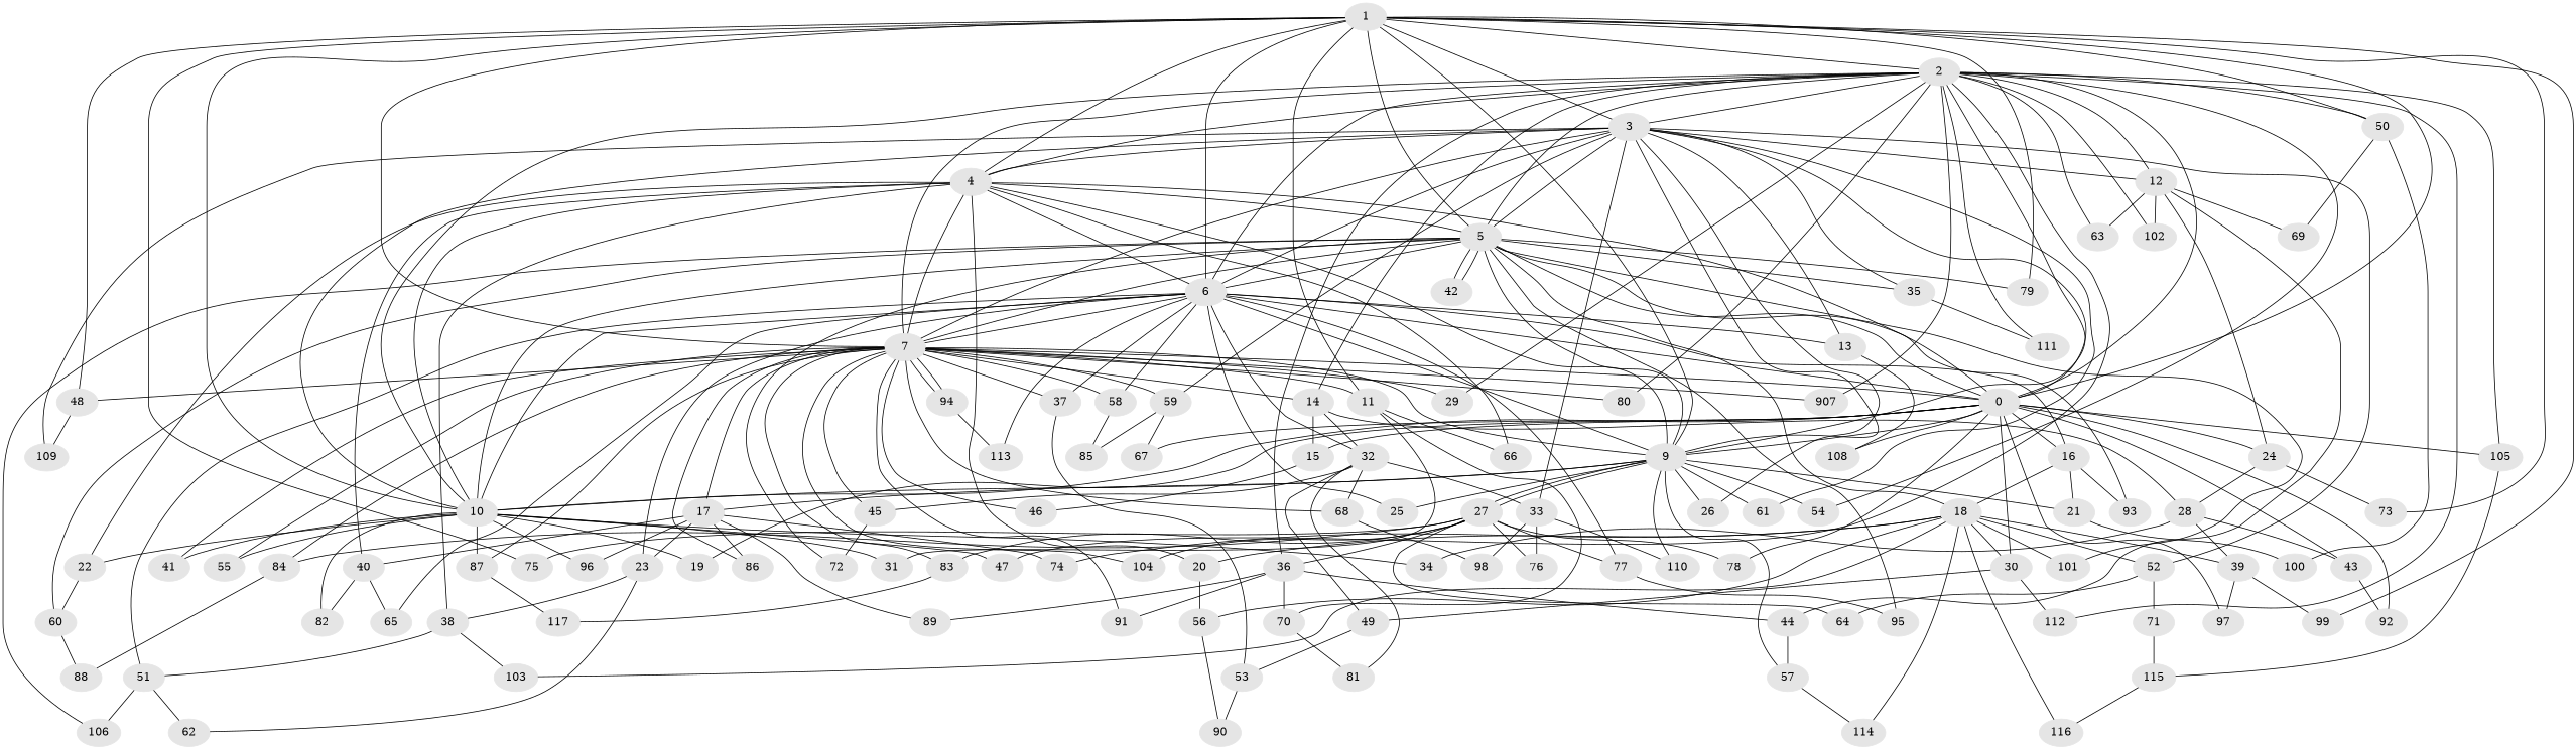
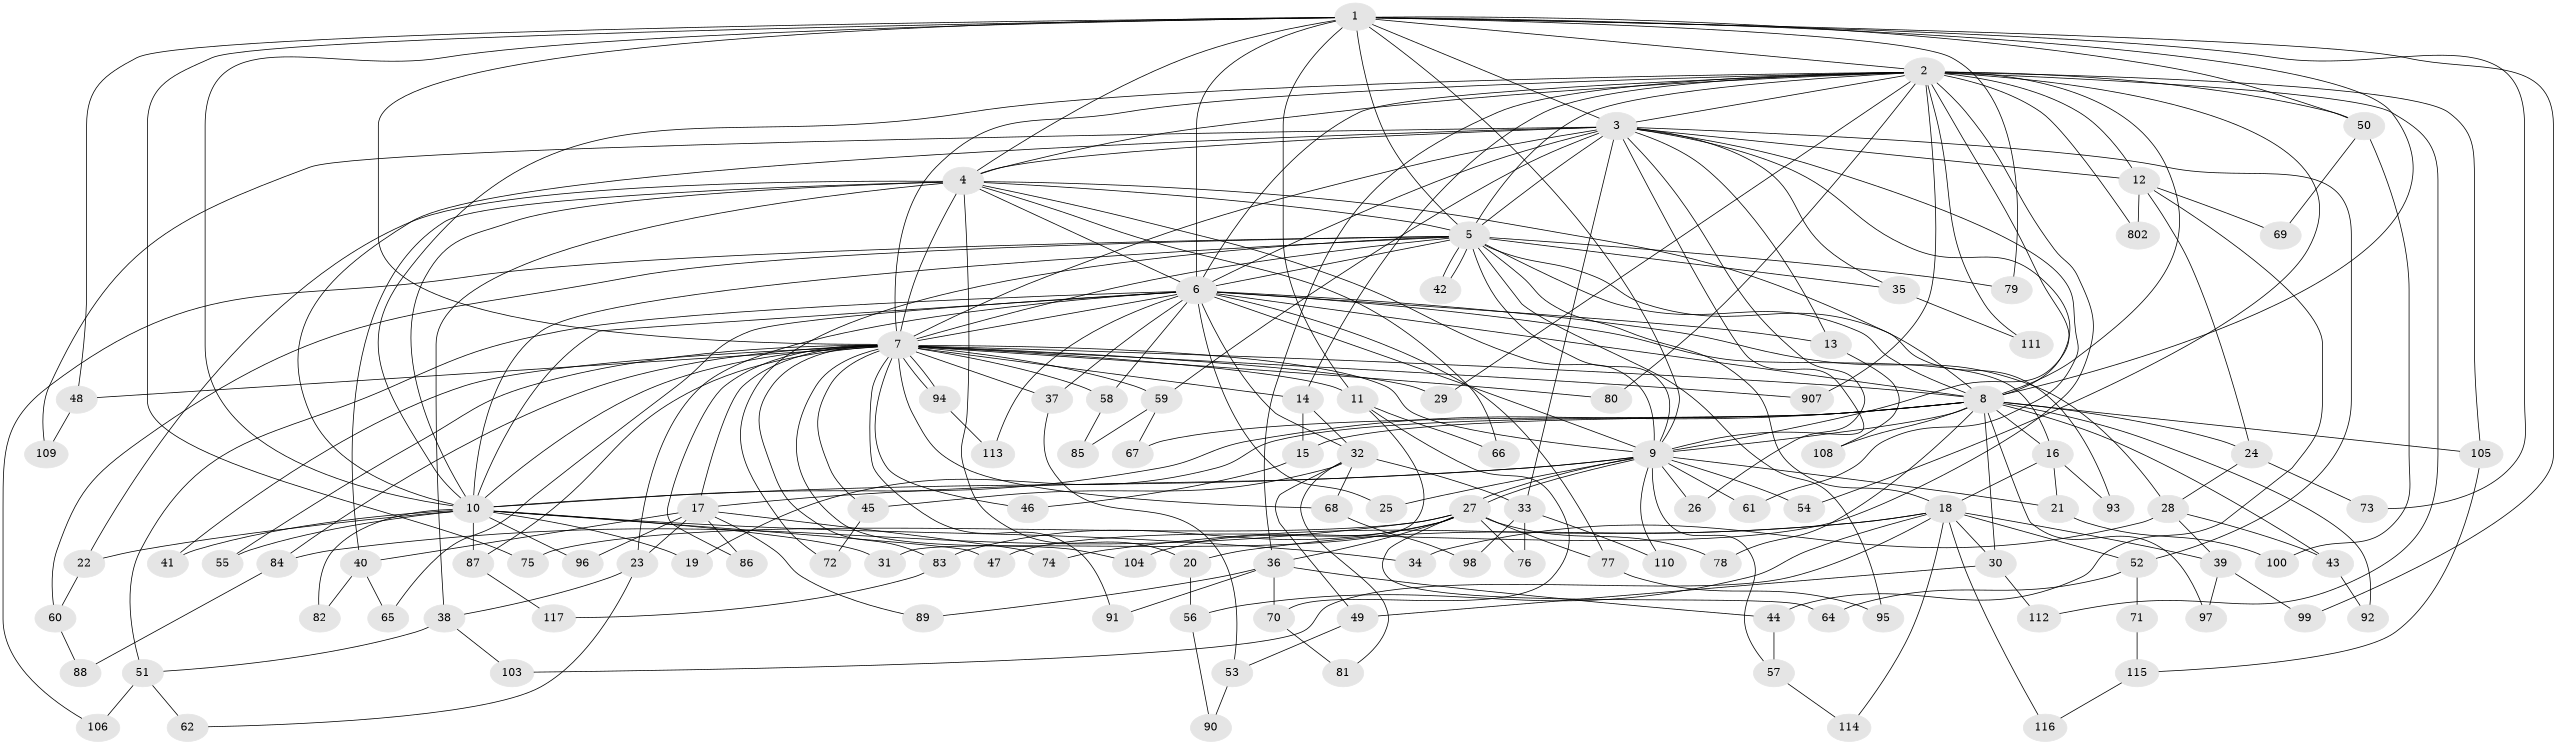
  graph {
    node [color=gray90 style=filled]
    1
    2
    3
    4
    5
    6
    7
-   8 [label=0]
+   8
    9
    10
    11
    48
    50
    73
    75
    79
    99
    12
    14
    29
    36
    47
    54
-   63
    80
-   102
+   102 [label=802]
    105
    n28 [label=907]
    111
    112
    13
    26
    33
    35
    52
    59
    61
    109
    20
    22
    38
    40
    66
    18
    42
    60
    72
    93
    95
-   101
    106
    16
    23
    25
    28
    32
    37
    51
    58
    65
    77
    113
    17
    41
    45
    46
    55
    68
    83
    84
    86
    87
    91
    94
    104
    15
    19
    24
    30
    43
    67
    78
    92
    97
    108
    21
    27
    57
    110
    31
    34
    82
    96
    70
    69
    100
    44
    89
    115
    76
    98
    71
    64
    85
    56
    103
    74
    39
    114
    116
    88
    62
    49
    81
    53
    117
    90
    1 -- 2
    1 -- 3
    1 -- 4
    1 -- 5
    1 -- 6
    1 -- 7
    1 -- 8
    1 -- 9
    1 -- 10
    1 -- 11
    1 -- 48
    1 -- 50
    1 -- 73
    1 -- 75
    1 -- 79
    1 -- 99
    2 -- 3
    2 -- 4
    2 -- 5
    2 -- 6
    2 -- 7
    2 -- 8
    2 -- 9
    2 -- 10
    2 -- 50
    2 -- 12
    2 -- 14
    2 -- 29
    2 -- 36
    2 -- 47
    2 -- 54
-   2 -- 63
    2 -- 80
    2 -- 102
    2 -- 105
    2 -- n28
    2 -- 111
    2 -- 112
    3 -- 4
    3 -- 5
    3 -- 6
    3 -- 7
    3 -- 8
    3 -- 9
    3 -- 10
    3 -- 12
    3 -- 13
    3 -- 26
    3 -- 33
    3 -- 35
    3 -- 52
    3 -- 59
    3 -- 61
    3 -- 109
    4 -- 5
    4 -- 6
    4 -- 7
    4 -- 8
    4 -- 9
    4 -- 10
    4 -- 20
    4 -- 22
    4 -- 38
    4 -- 40
    4 -- 66
    5 -- 6
    5 -- 7
    5 -- 8
    5 -- 9
    5 -- 10
    5 -- 79
    5 -- 35
    5 -- 18
    5 -- 42
    5 -- 42
    5 -- 60
    5 -- 72
    5 -- 93
    5 -- 95
-   5 -- 101
    5 -- 106
    6 -- 7
    6 -- 8
    6 -- 9
    6 -- 10
    6 -- 13
    6 -- 16
    6 -- 23
    6 -- 25
-   14 -- 28
+   6 -- 28
    6 -- 32
    6 -- 37
    6 -- 51
    6 -- 58
    6 -- 65
    6 -- 77
    6 -- 113
    7 -- 8
    7 -- 9
+   7 -- 10
    7 -- 11
    7 -- 48
    7 -- 14
    7 -- 29
    7 -- 80
    7 -- n28
    7 -- 59
    7 -- 37
    7 -- 58
    7 -- 17
    7 -- 41
    7 -- 45
    7 -- 46
    7 -- 55
    7 -- 68
    7 -- 83
    7 -- 84
    7 -- 86
    7 -- 87
    7 -- 91
    7 -- 94
    7 -- 94
    7 -- 104
    8 -- 9
    8 -- 10
    8 -- 105
    8 -- 16
    8 -- 15
    8 -- 19
    8 -- 24
    8 -- 30
    8 -- 43
    8 -- 67
    8 -- 78
    8 -- 92
    8 -- 97
    8 -- 108
    9 -- 10
    9 -- 54
    9 -- 26
    9 -- 61
    9 -- 25
    9 -- 17
    9 -- 21
    9 -- 27
    9 -- 27
    9 -- 57
    9 -- 110
    10 -- 47
    10 -- 22
    10 -- 41
    10 -- 55
    10 -- 87
    10 -- 19
    10 -- 31
    10 -- 34
    10 -- 82
    10 -- 96
    11 -- 66
    11 -- 31
    11 -- 70
    48 -- 109
    50 -- 69
    50 -- 100
-   12 -- 63
    12 -- 102
    12 -- 24
    12 -- 69
    12 -- 44
    14 -- 32
    14 -- 15
    36 -- 91
    36 -- 70
    36 -- 44
    36 -- 89
    105 -- 115
    13 -- 108
    33 -- 110
    33 -- 76
    33 -- 98
    35 -- 111
    52 -- 71
    52 -- 64
    59 -- 67
    59 -- 85
    20 -- 56
    22 -- 60
    38 -- 51
    38 -- 103
    40 -- 65
    40 -- 82
    18 -- 52
    18 -- 20
-   18 -- 101
    18 -- 30
    18 -- 56
    18 -- 103
    18 -- 74
    18 -- 39
    18 -- 114
    18 -- 116
    60 -- 88
    16 -- 18
    16 -- 93
    16 -- 21
    23 -- 38
    23 -- 62
    28 -- 43
    28 -- 34
    28 -- 39
    32 -- 33
    32 -- 45
    32 -- 68
    32 -- 49
    32 -- 81
    37 -- 53
    51 -- 106
    51 -- 62
    58 -- 85
    77 -- 95
    17 -- 40
    17 -- 23
    17 -- 86
    17 -- 96
    17 -- 89
    17 -- 74
    45 -- 72
    68 -- 98
    83 -- 117
    84 -- 88
    87 -- 117
    94 -- 113
    15 -- 46
    24 -- 73
    24 -- 28
    30 -- 112
    30 -- 49
    43 -- 92
    21 -- 100
    27 -- 75
    27 -- 36
    27 -- 77
    27 -- 83
    27 -- 84
    27 -- 104
    27 -- 78
    27 -- 76
    27 -- 64
    57 -- 114
    70 -- 81
    44 -- 57
    115 -- 116
    71 -- 115
    56 -- 90
    39 -- 99
    39 -- 97
    49 -- 53
    53 -- 90
  }
